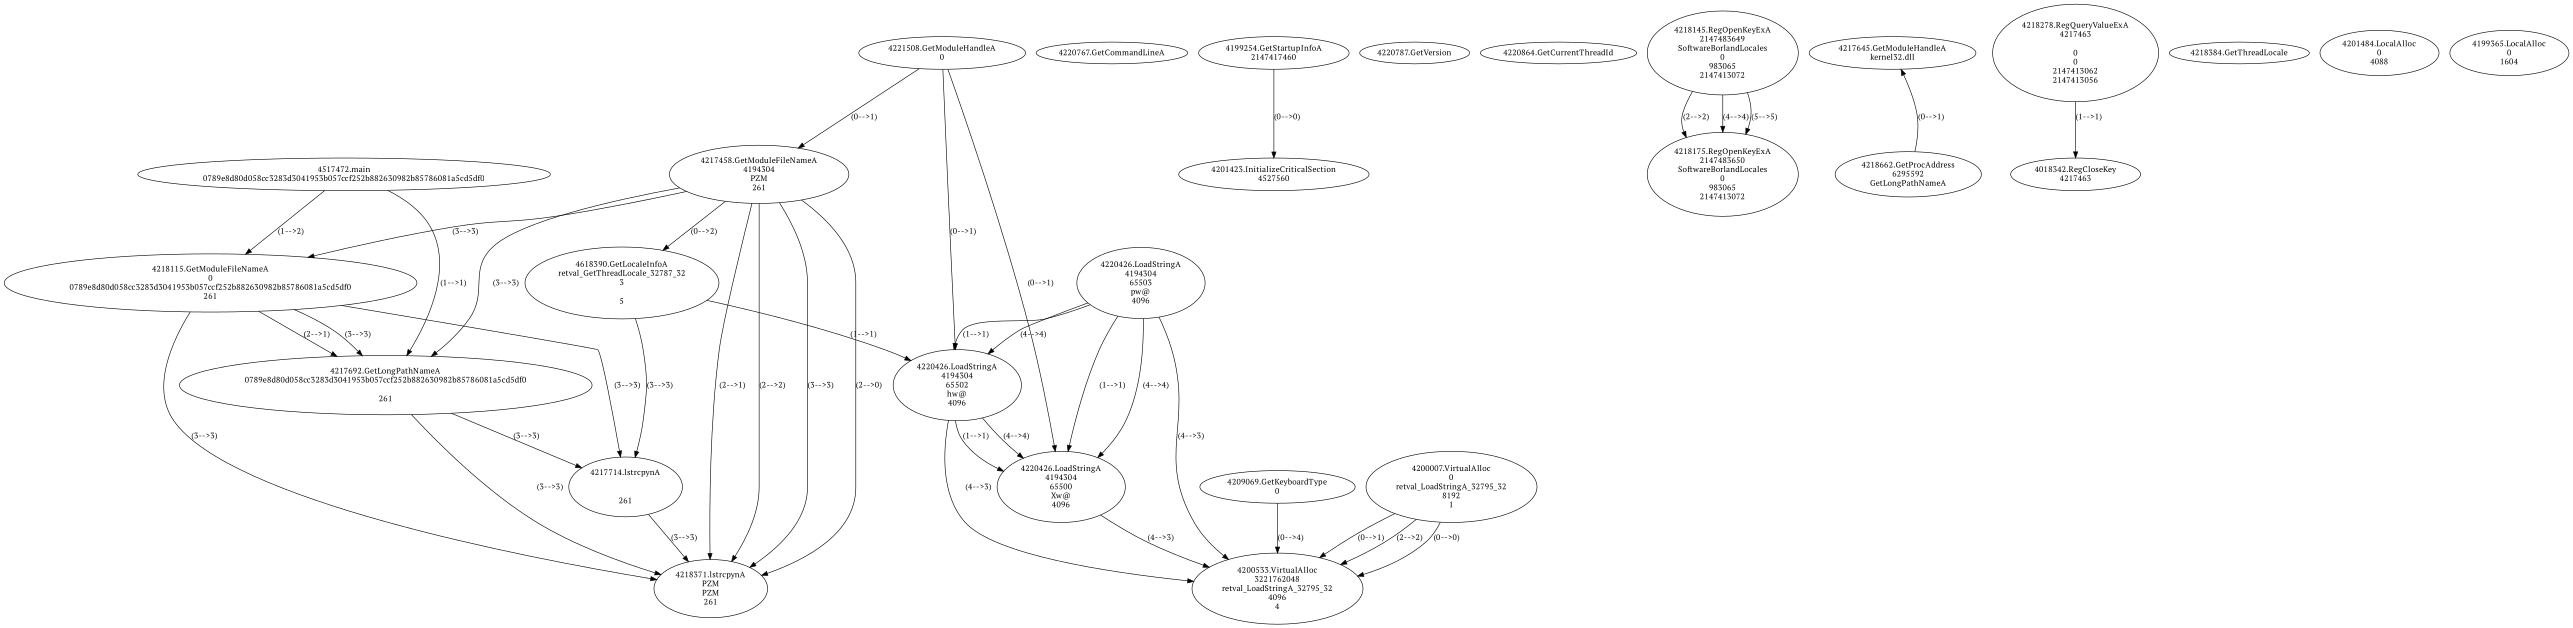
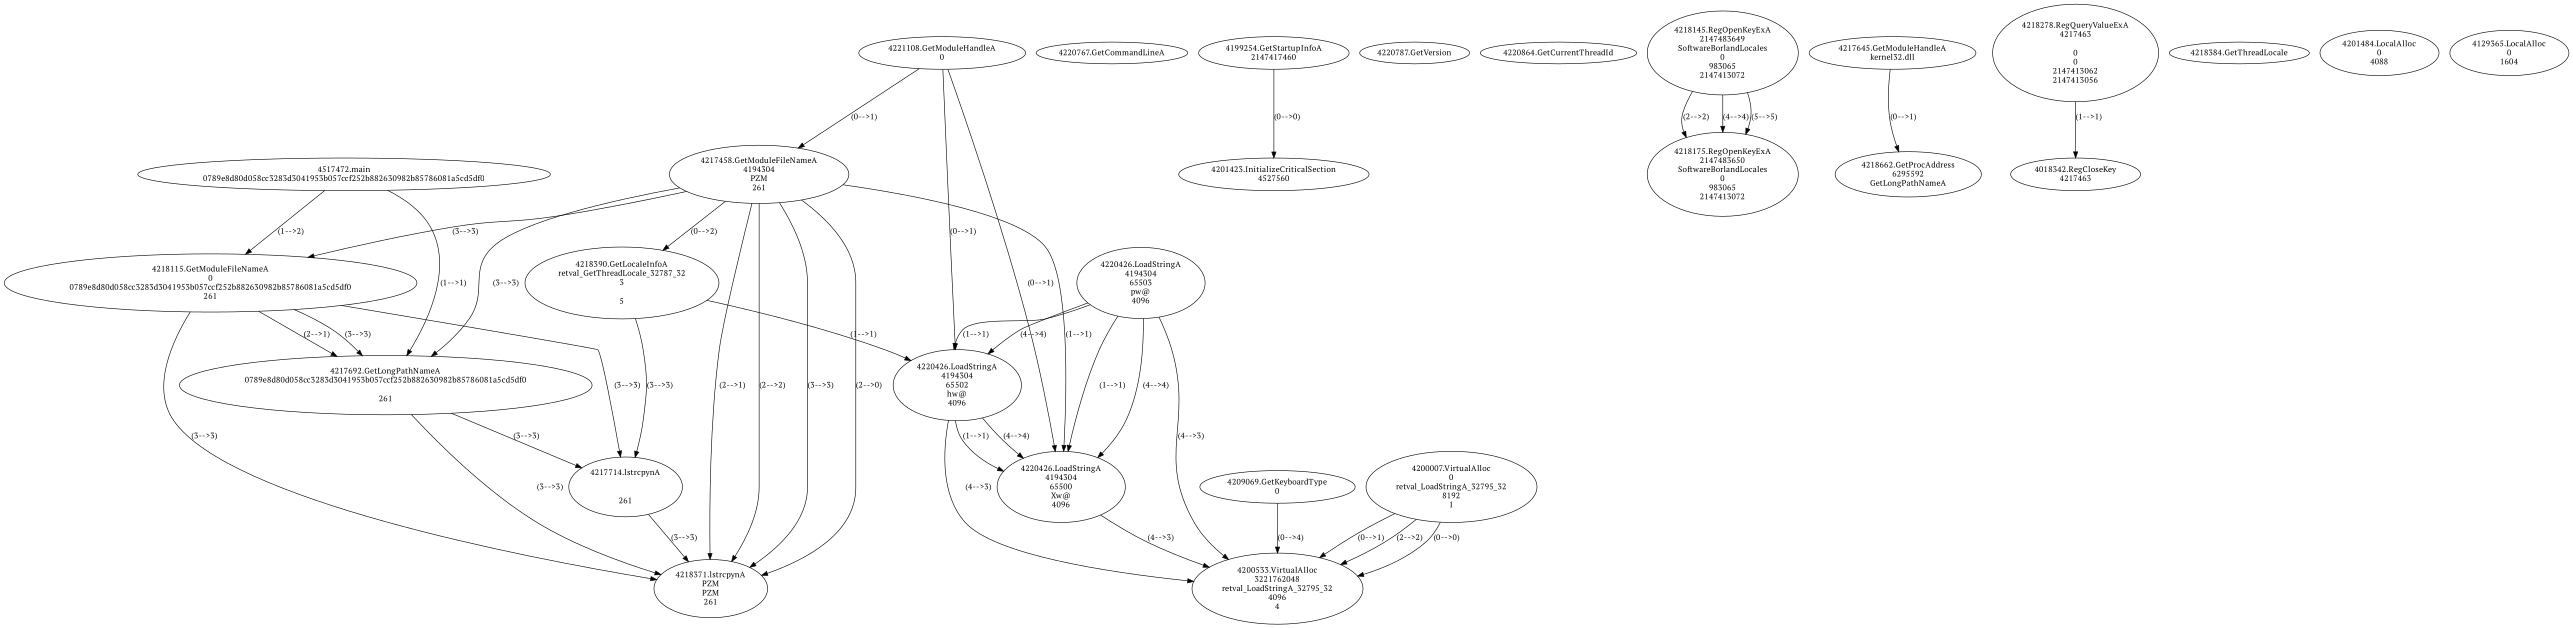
  digraph {
    fontname="PT Serif"
    node [fontname="PT Serif"]
    edge [fontname="PT Serif"]
    n1 [label="4517472.main\n0789e8d80d058cc3283d3041953b057ccf252b882630982b85786081a5cd5df0"]
    n2 [label="4218115.GetModuleFileNameA\n0\n0789e8d80d058cc3283d3041953b057ccf252b882630982b85786081a5cd5df0\n261"]
    n3 [label="4217692.GetLongPathNameA\n0789e8d80d058cc3283d3041953b057ccf252b882630982b85786081a5cd5df0\n\n261"]
    n4 [label="4217714.lstrcpynA\n\n\n261"]
    n5 [label="4218371.lstrcpynA\nPZM\nPZM\n261"]
-   n6 [label="4221508.GetModuleHandleA\n0"]
+   n6 [label="4221108.GetModuleHandleA\n0"]
    n7 [label="4217458.GetModuleFileNameA\n4194304\nPZM\n261"]
    n8 [label="4220426.LoadStringA\n4194304\n65502\nhw@\n4096"]
    n9 [label="4220426.LoadStringA\n4194304\n65500\nXw@\n4096"]
-   n10 [label="4618390.GetLocaleInfoA\nretval_GetThreadLocale_32787_32\n3\n\n5"]
+   n10 [label="4218390.GetLocaleInfoA\nretval_GetThreadLocale_32787_32\n3\n\n5"]
    n11 [label="4220426.LoadStringA\n4194304\n65503\npw@\n4096"]
    n12 [label="4200533.VirtualAlloc\n3221762048\nretval_LoadStringA_32795_32\n4096\n4"]
    n13 [label="4209069.GetKeyboardType\n0"]
    n14 [label="4220767.GetCommandLineA\n"]
    n15 [label="4199254.GetStartupInfoA\n2147417460"]
    n16 [label="4201423.InitializeCriticalSection\n4527560"]
    n17 [label="4220787.GetVersion\n"]
    n18 [label="4220864.GetCurrentThreadId\n"]
    n19 [label="4218145.RegOpenKeyExA\n2147483649\nSoftware\Borland\Locales\n0\n983065\n2147413072"]
    n20 [label="4218175.RegOpenKeyExA\n2147483650\nSoftware\Borland\Locales\n0\n983065\n2147413072"]
    n21 [label="4217645.GetModuleHandleA\nkernel32.dll"]
    n22 [label="4218662.GetProcAddress\n6295592\nGetLongPathNameA"]
    n23 [label="4218278.RegQueryValueExA\n4217463\n\n0\n0\n2147413062\n2147413056"]
    n24 [label="4018342.RegCloseKey\n4217463"]
    n25 [label="4218384.GetThreadLocale\n"]
    n26 [label="4201484.LocalAlloc\n0\n4088"]
    n27 [label="4200007.VirtualAlloc\n0\nretval_LoadStringA_32795_32\n8192\n1"]
-   n28 [label="4199365.LocalAlloc\n0\n1604"]
+   n28 [label="4129365.LocalAlloc\n0\n1604"]
    n1 -> n2 [label="(1-->2)"]
    n1 -> n3 [label="(1-->1)"]
    n2 -> n3 [label="(2-->1)"]
    n2 -> n3 [label="(3-->3)"]
    n2 -> n4 [label="(3-->3)"]
    n2 -> n5 [label="(3-->3)"]
    n3 -> n4 [label="(3-->3)"]
    n3 -> n5 [label="(3-->3)"]
    n4 -> n5 [label="(3-->3)"]
    n6 -> n7 [label="(0-->1)"]
    n6 -> n8 [label="(0-->1)"]
    n6 -> n9 [label="(0-->1)"]
    n7 -> n2 [label="(3-->3)"]
    n7 -> n3 [label="(3-->3)"]
    n7 -> n5 [label="(2-->1)"]
    n7 -> n5 [label="(2-->2)"]
    n7 -> n5 [label="(3-->3)"]
    n7 -> n5 [label="(2-->0)"]
+   n7 -> n9 [label="(1-->1)"]
    n7 -> n10 [label="(0-->2)"]
    n8 -> n9 [label="(1-->1)"]
    n8 -> n9 [label="(4-->4)"]
    n8 -> n12 [label="(4-->3)"]
    n9 -> n12 [label="(4-->3)"]
    n10 -> n4 [label="(3-->3)"]
    n10 -> n8 [label="(1-->1)"]
    n11 -> n8 [label="(1-->1)"]
    n11 -> n8 [label="(4-->4)"]
    n11 -> n9 [label="(1-->1)"]
    n11 -> n9 [label="(4-->4)"]
    n11 -> n12 [label="(4-->3)"]
    n13 -> n12 [label="(0-->4)"]
    n15 -> n16 [label="(0-->0)"]
    n19 -> n20 [label="(2-->2)"]
    n19 -> n20 [label="(4-->4)"]
    n19 -> n20 [label="(5-->5)"]
-   n22 -> n21 [label="(0-->1)"]
+   n21 -> n22 [label="(0-->1)"]
    n23 -> n24 [label="(1-->1)"]
    n27 -> n12 [label="(0-->1)"]
    n27 -> n12 [label="(2-->2)"]
    n27 -> n12 [label="(0-->0)"]
  }
